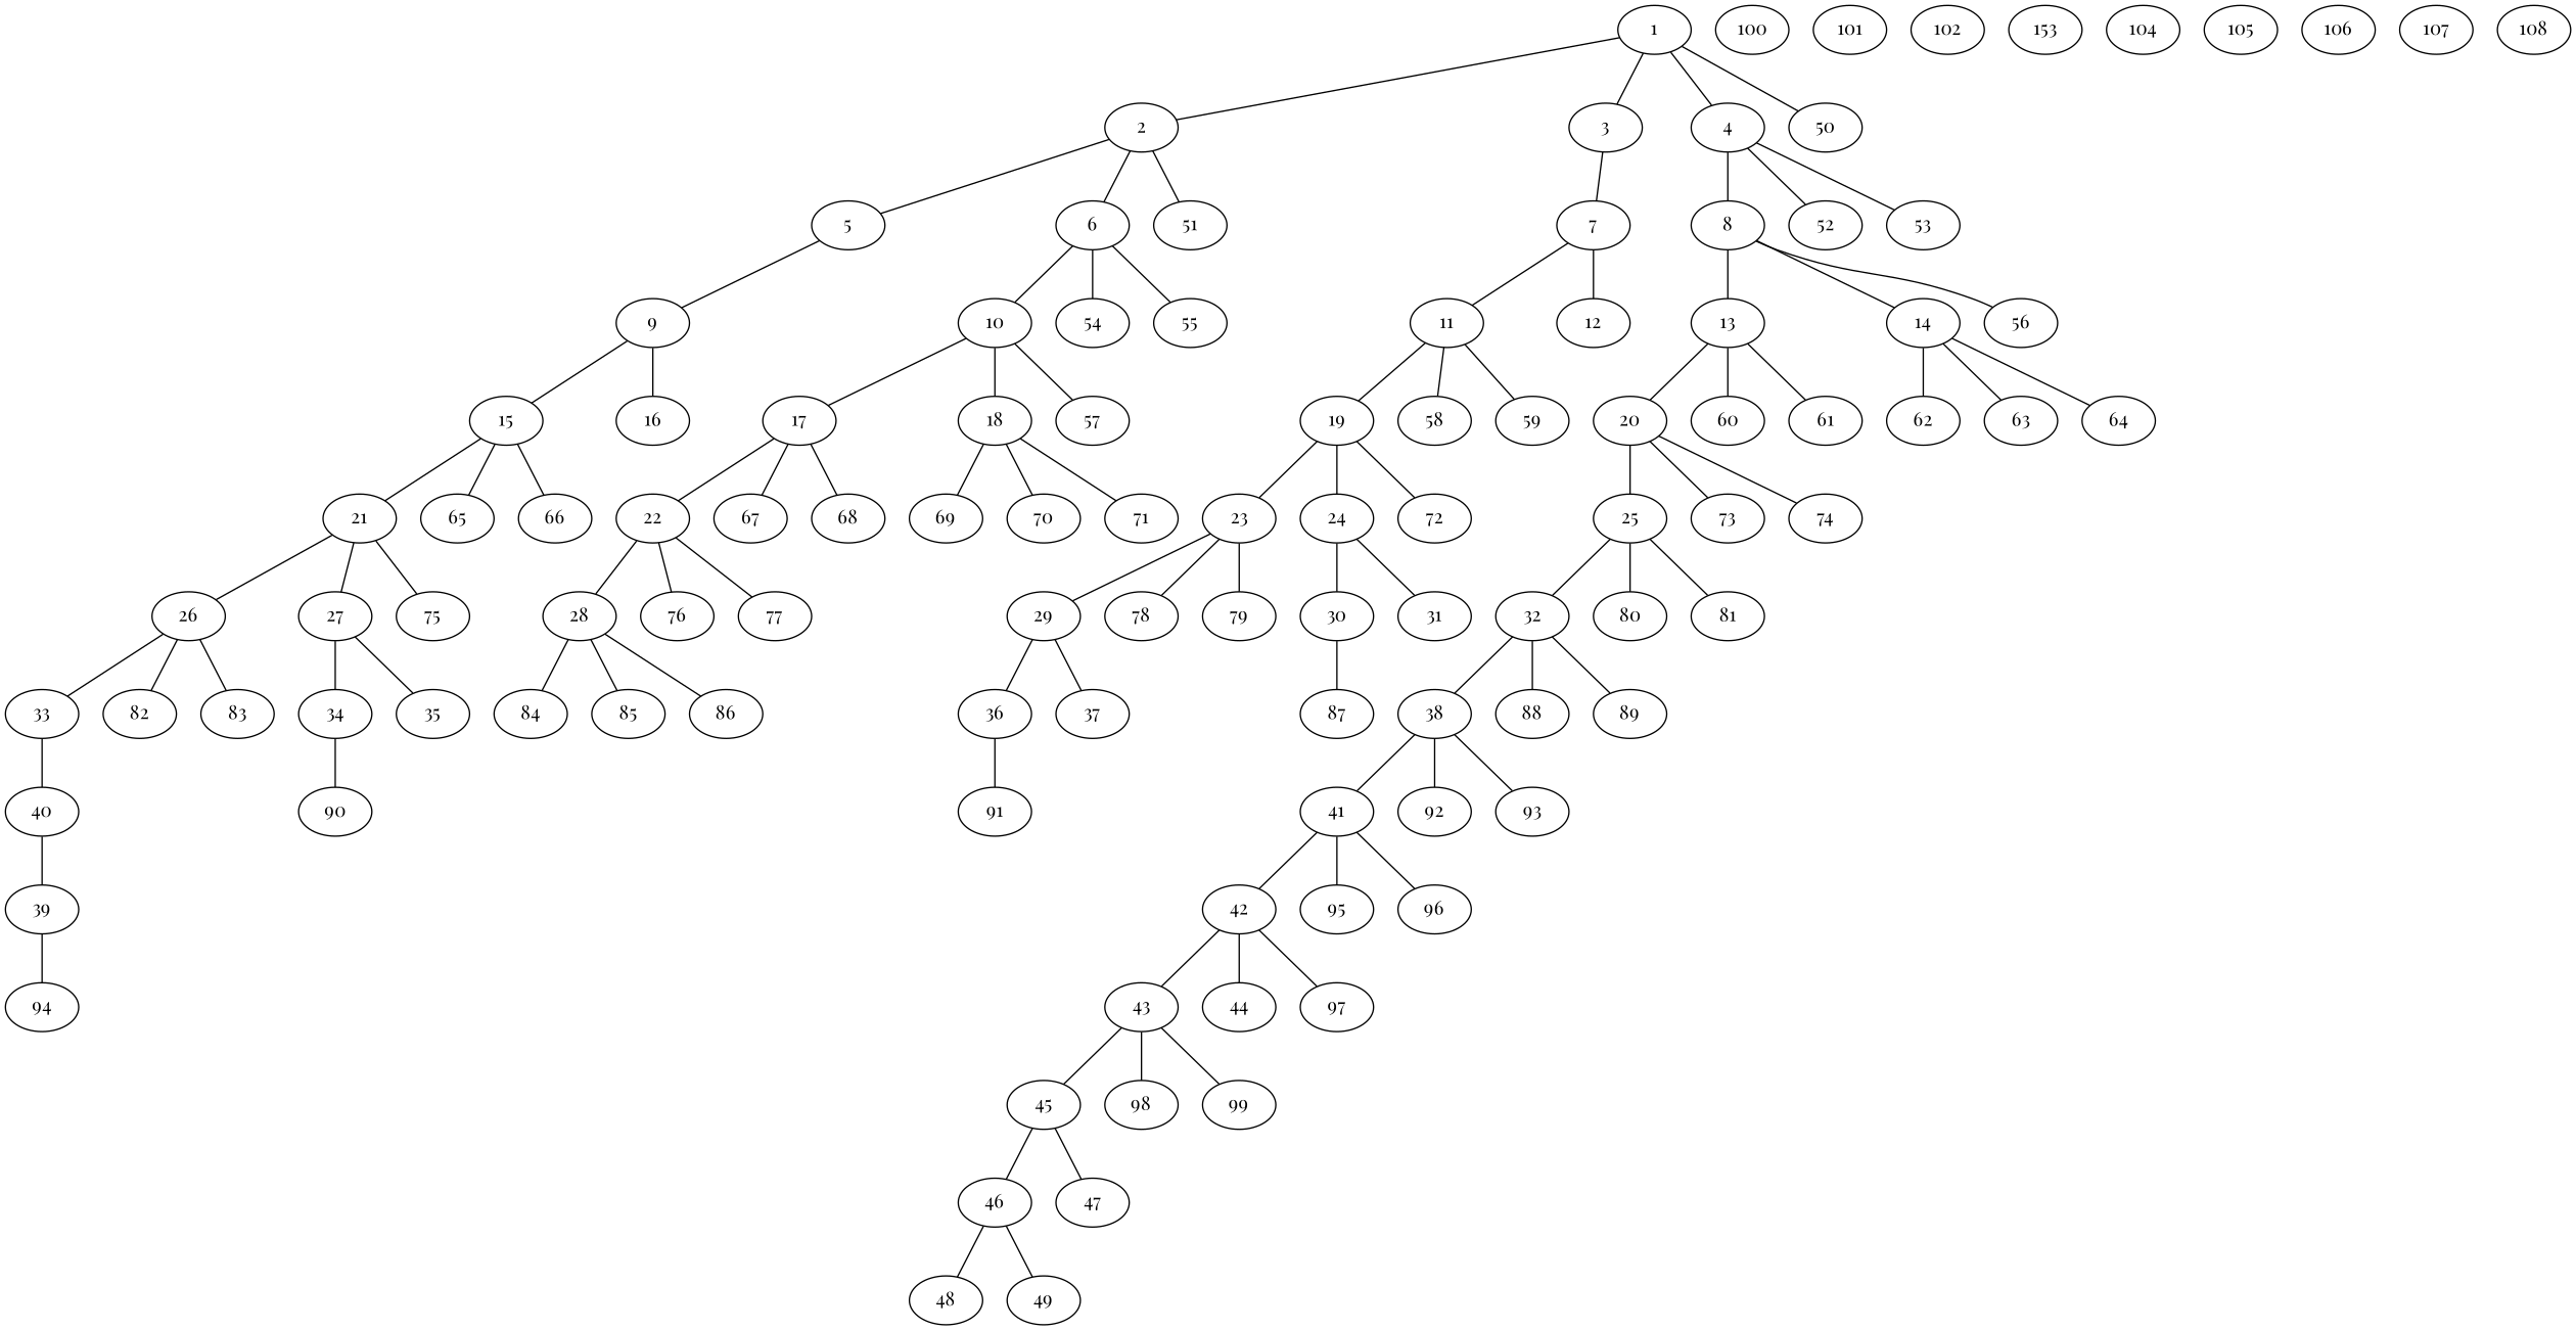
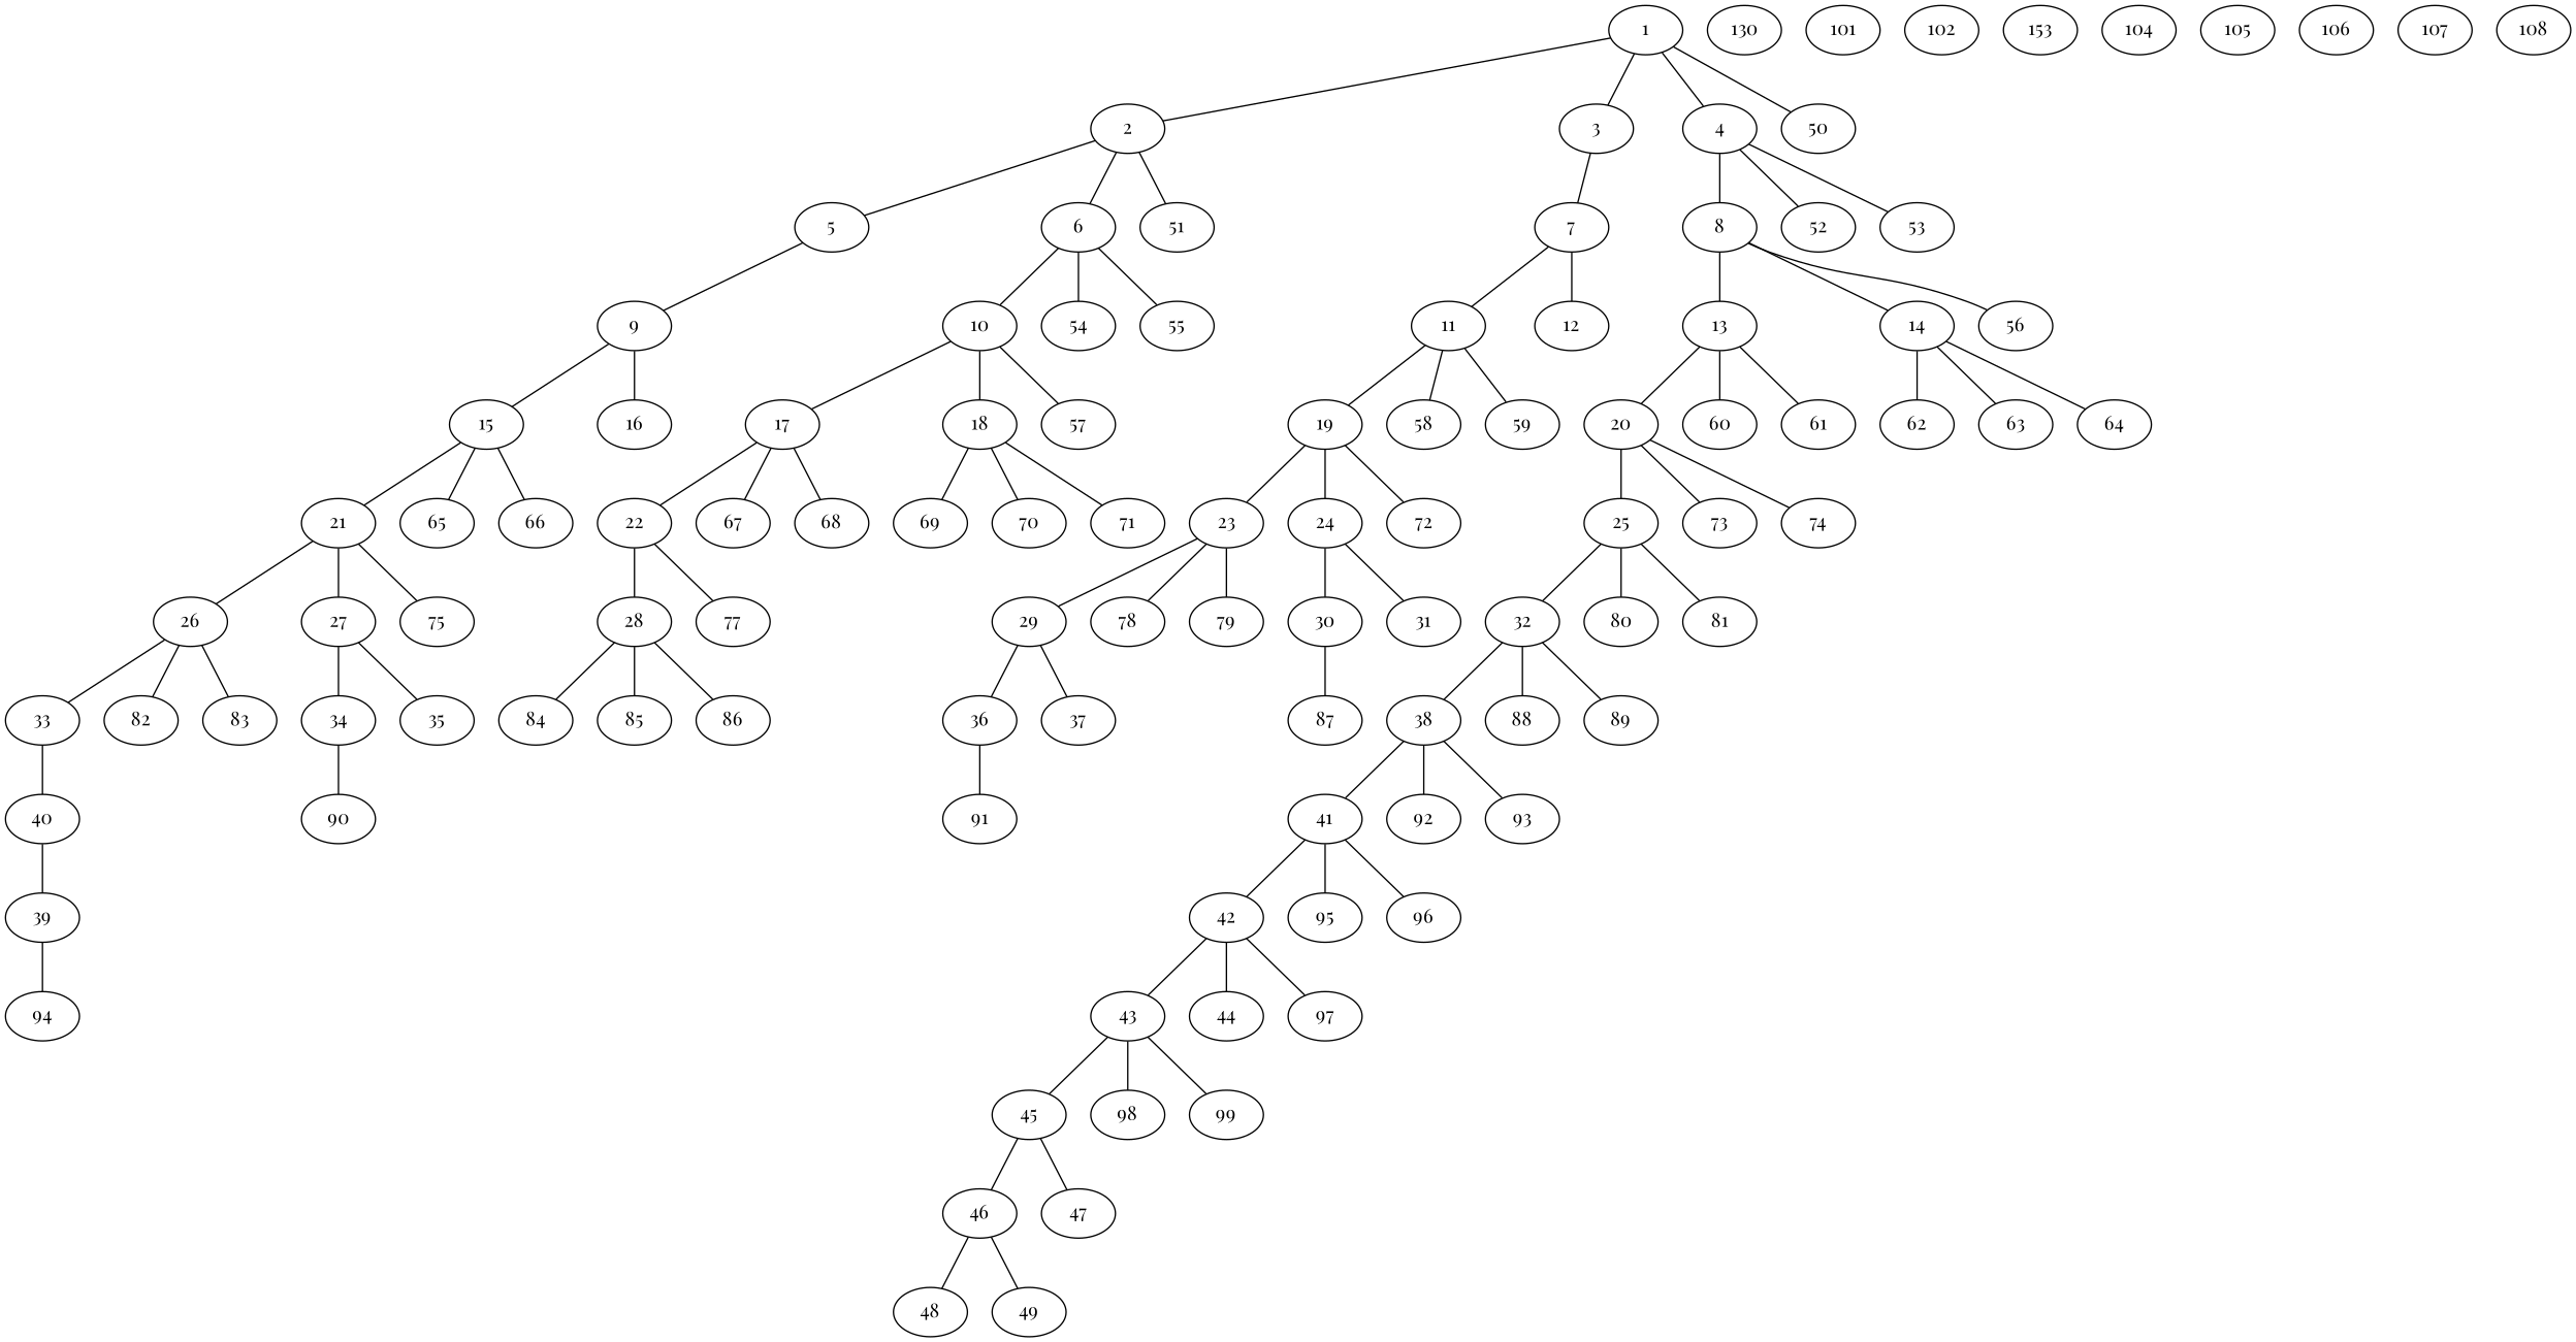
  graph {
    fontname="Playfair Display"
    node [chem=H fontname="Playfair Display"]
    edge [fontname="Playfair Display" valence=1]
    1 [chem=C]
    2 [chem=C]
    3 [chem=O]
    4 [chem=C]
    50
    5 [chem=O]
    6 [chem=C]
    51
    7 [chem=C]
    8 [chem=C]
    52
    53
    9 [chem=C]
    10 [chem=C]
    54
    55
    11 [chem=C]
    12 [chem=O]
    13 [chem=C]
    14 [chem=C]
    56
    15 [chem=C]
    16 [chem=O]
    17 [chem=C]
    18 [chem=C]
    57
    19 [chem=C]
    58
    59
    20 [chem=C]
    60
    61
    62
    63
    64
    21 [chem=C]
    65
    66
    22 [chem=C]
    67
    68
    69
    70
    71
    23 [chem=C]
    24 [chem=C]
    72
    25 [chem=C]
    73
    74
    26 [chem=C]
    27 [chem=C]
    75
    28 [chem=C]
-   76
    77
    29 [chem=C]
    78
    79
    30 [chem=O]
    31 [chem=O]
    32 [chem=C]
    80
    81
    33 [chem=C]
    82
    83
    34 [chem=O]
    35 [chem=O]
    84
    85
    86
    36 [chem=O]
    37 [chem=O]
    87
    38 [chem=C]
    88
    89
    40 [chem=O]
    90
    91
    41 [chem=C]
    92
    93
    39 [chem=O]
    94
    42 [chem=C]
    95
    96
    43 [chem=C]
    44 [chem=O]
    97
    45 [chem=C]
    98
    99
    46 [chem=C]
    47 [chem=O]
    48 [chem=C]
    49 [chem=N]
-   100
+   100 [label=130]
    101
    102
    n103 [label=153]
    104
    105
    106
    107
    108
    1 -- 2
    1 -- 3
    1 -- 4
    1 -- 50
    2 -- 5
    2 -- 6
    2 -- 51
    3 -- 7
    4 -- 8
    4 -- 52
    4 -- 53
    5 -- 9
    6 -- 10
    6 -- 54
    6 -- 55
    7 -- 11
    7 -- 12 [valence=2]
    8 -- 13
    8 -- 14
    8 -- 56
    9 -- 15
    9 -- 16 [valence=2]
    10 -- 17
    10 -- 18
    10 -- 57
    11 -- 19
    11 -- 58
    11 -- 59
    13 -- 20
    13 -- 60
    13 -- 61
    14 -- 62
    14 -- 63
    14 -- 64
    15 -- 21
    15 -- 65
    15 -- 66
    17 -- 22
    17 -- 67
    17 -- 68
    18 -- 69
    18 -- 70
    18 -- 71
    19 -- 23
    19 -- 24
    19 -- 72
    20 -- 25
    20 -- 73
    20 -- 74
    21 -- 26
    21 -- 27
    21 -- 75
    22 -- 28
-   22 -- 76
    22 -- 77
    23 -- 29
    23 -- 78
    23 -- 79
    24 -- 30
    24 -- 31 [valence=2]
    25 -- 32
    25 -- 80
    25 -- 81
    26 -- 33
    26 -- 82
    26 -- 83
    27 -- 34
    27 -- 35 [valence=2]
    28 -- 84
    28 -- 85
    28 -- 86
    29 -- 36
    29 -- 37 [valence=2]
    30 -- 87
    32 -- 38
    32 -- 88
    32 -- 89
    33 -- 40 [valence=2]
    34 -- 90
    36 -- 91
    38 -- 41
    38 -- 92
    38 -- 93
    40 -- 39
    41 -- 42
    41 -- 95
    41 -- 96
    39 -- 94
    42 -- 43
    42 -- 44
    42 -- 97
    43 -- 45
    43 -- 98
    43 -- 99
    45 -- 46
    45 -- 47
    46 -- 48
    46 -- 49
  }
